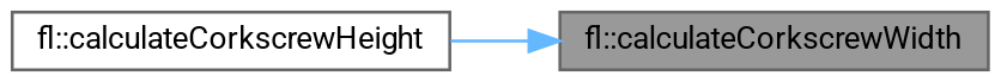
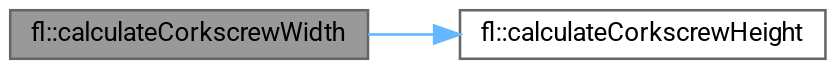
  digraph {
    rankdir=RL
    fontname=Roboto
    node [fontname=Roboto fontsize=10 shape=box style=filled]
    n1 [color=gray40 fillcolor=grey60 fontcolor=black height=0.2 label="fl::calculateCorkscrewWidth" width=0.4]
    n2 [color=grey40 fillcolor=white height=0.2 label="fl::calculateCorkscrewHeight" width=0.4]
-   n1 -> n2 [color=steelblue1 dir=back fontname=Roboto fontsize=10 labelfontname=Helvetica labelfontsize=10 style=solid]
+   n2 -> n1 [color=steelblue1 dir=back fontname=Roboto fontsize=10 labelfontname=Helvetica labelfontsize=10 style=solid]
  }
